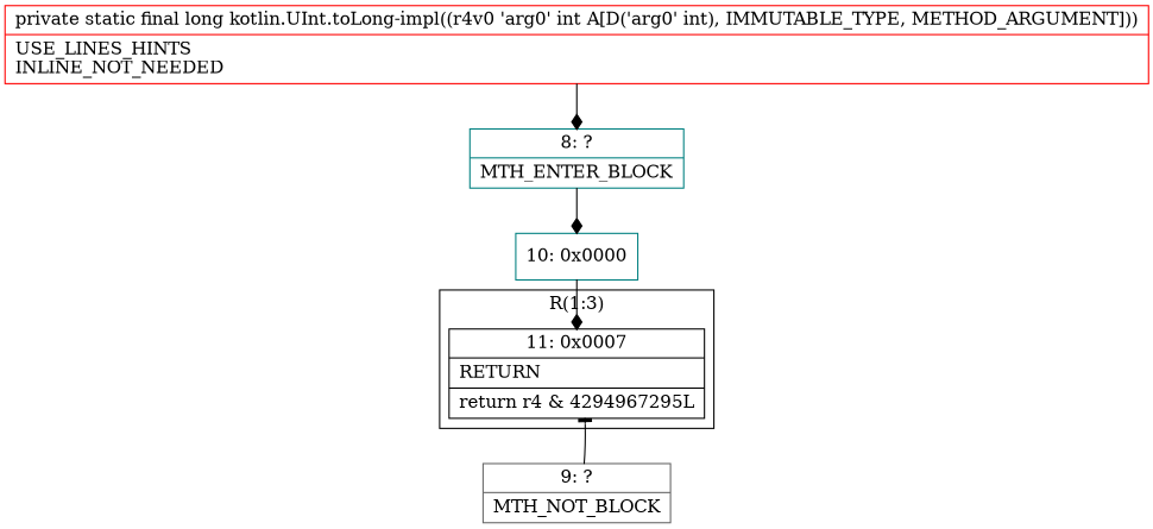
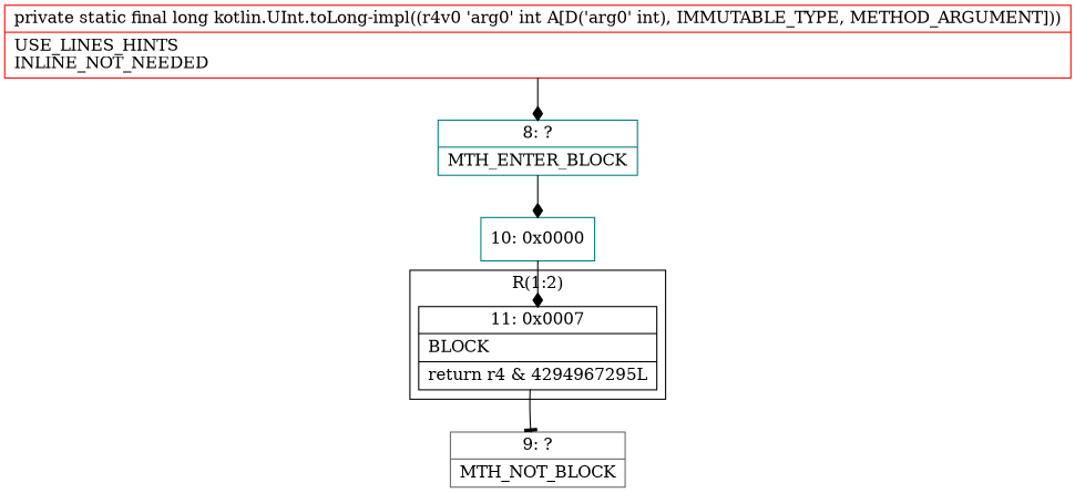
  digraph {
    node [color=teal shape=record]
    edge [arrowhead=diamond]
-   n1 [color=black label="{11\:\ 0x0007|RETURN\l|return r4 & 4294967295L\l}"]
+   n1 [color=black label="{11\:\ 0x0007|BLOCK\l|return r4 & 4294967295L\l}"]
    n2 [color=gray40 label="{9\:\ ?|MTH_NOT_BLOCK\l}"]
    n3 [label="{8\:\ ?|MTH_ENTER_BLOCK\l}"]
    n4 [label="{10\:\ 0x0000}"]
    n5 [color=red label="{private static final long kotlin.UInt.toLong\-impl((r4v0 'arg0' int A[D('arg0' int), IMMUTABLE_TYPE, METHOD_ARGUMENT]))  | USE_LINES_HINTS\lINLINE_NOT_NEEDED\l}"]
    subgraph cluster_1 {
-     label="R(1:3)"
+     label="R(1:2)"
      n1
    }
-   n2 -> n1 [arrowhead=tee]
+   n1 -> n2 [arrowhead=tee]
    n3 -> n4
    n4 -> n1
    n5 -> n3
  }
